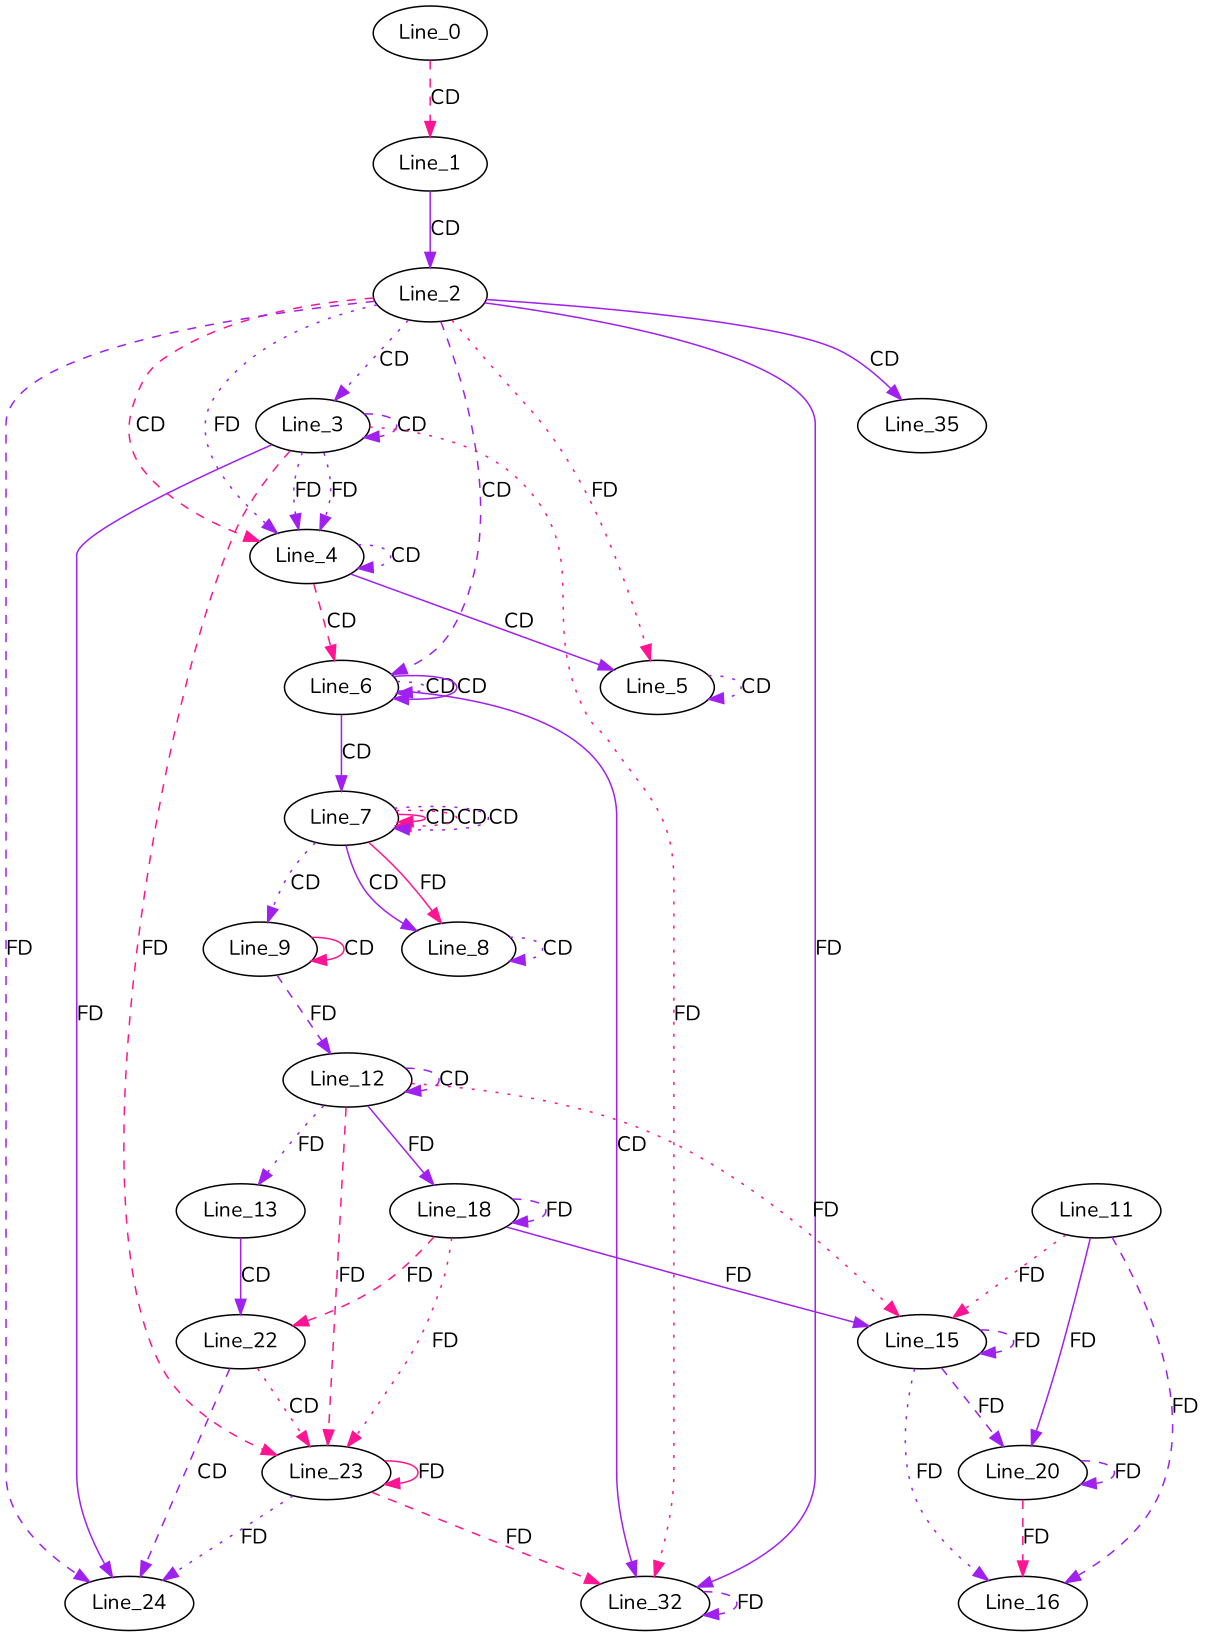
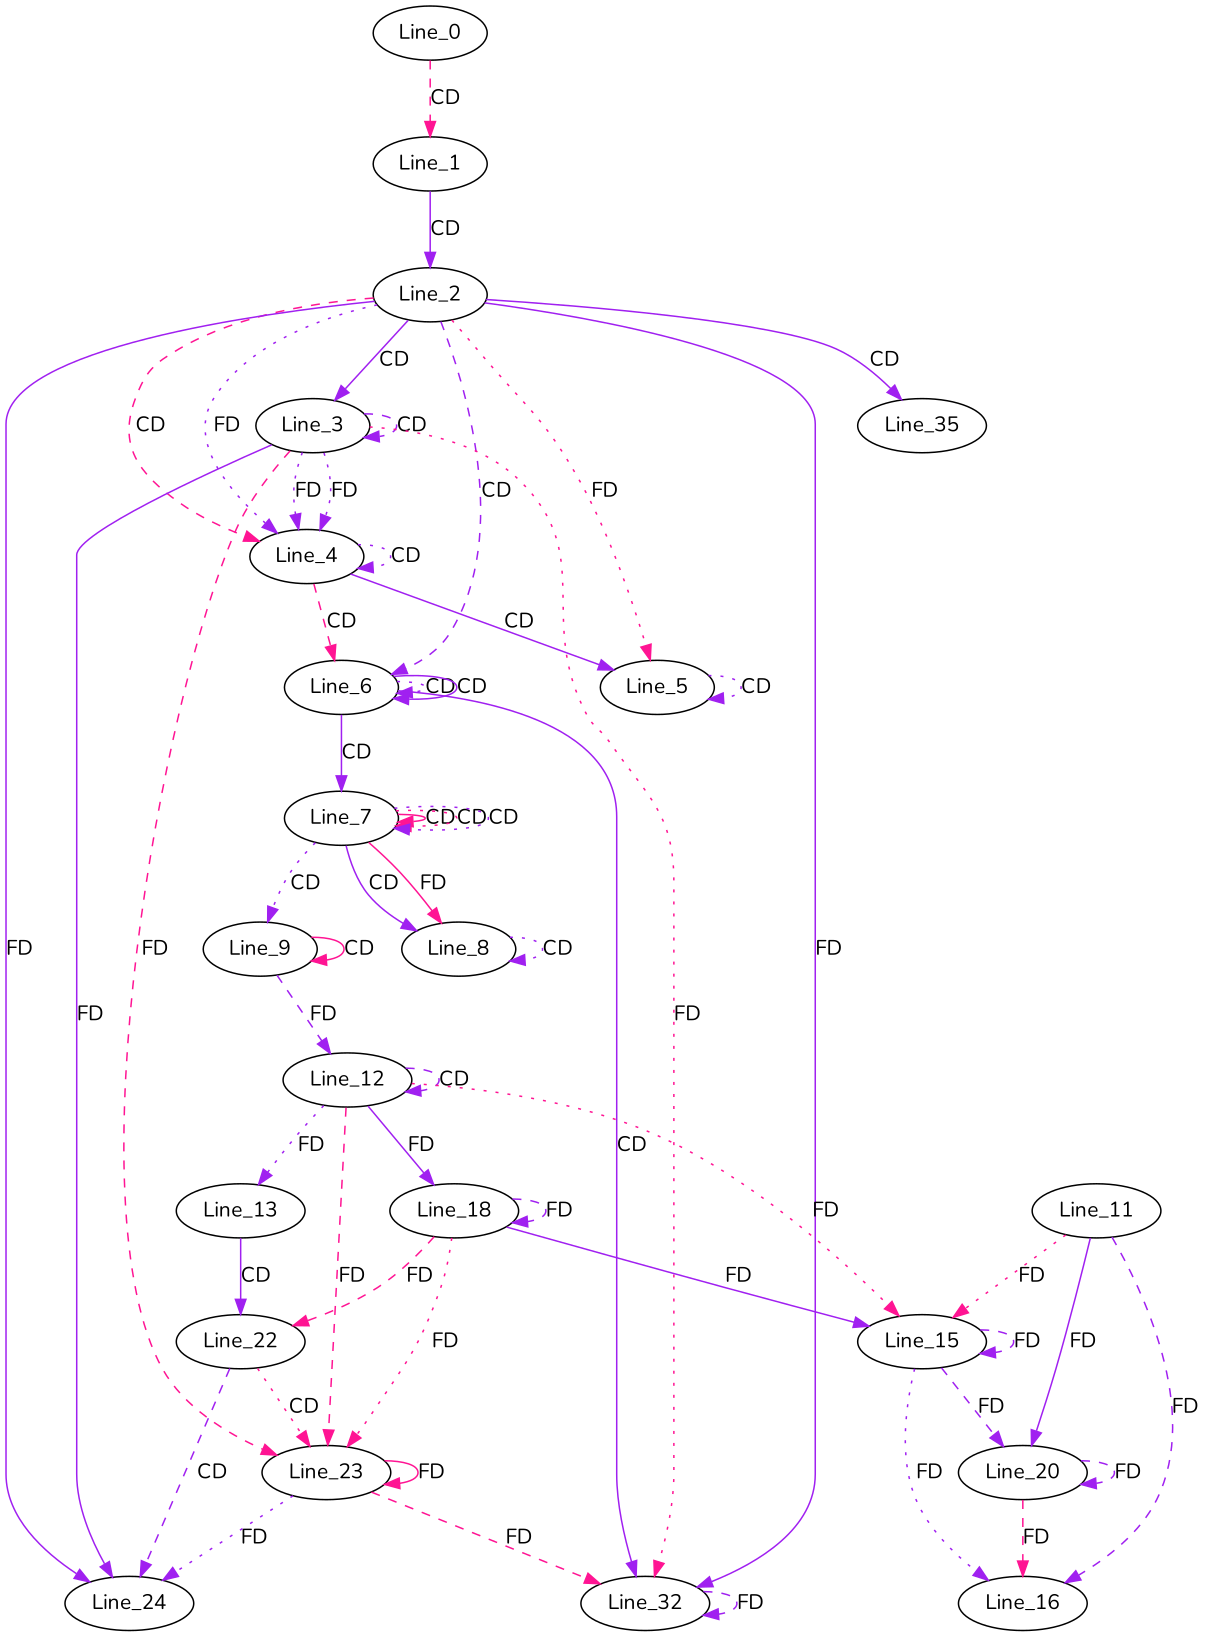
  digraph {
    fontname=Nunito
    node [fontname=Nunito]
    edge [color=purple fontname=Nunito style=dotted]
    Line_0
    Line_1
    Line_2
    Line_3
    Line_4
    Line_5
    Line_6
    Line_24
    Line_32
    Line_35
    Line_23
    Line_7
    Line_8
    Line_9
    Line_12
    Line_13
    Line_15
    Line_18
    Line_22
    Line_16
    Line_20
    Line_11
    Line_0 -> Line_1 [color=deeppink label=CD style=dashed]
    Line_1 -> Line_2 [label=CD style=solid]
-   Line_2 -> Line_3 [label=CD]
+   Line_2 -> Line_3 [label=CD style=solid]
    Line_2 -> Line_4 [color=deeppink label=CD style=dashed]
    Line_2 -> Line_4 [label=FD]
    Line_2 -> Line_5 [color=deeppink label=FD]
    Line_2 -> Line_6 [label=CD style=dashed]
-   Line_2 -> Line_24 [label=FD style=dashed]
+   Line_2 -> Line_24 [label=FD style=solid]
    Line_2 -> Line_32 [label=FD style=solid]
    Line_2 -> Line_35 [label=CD style=solid]
    Line_3 -> Line_3 [label=CD style=dashed]
    Line_3 -> Line_4 [label=FD]
    Line_3 -> Line_4 [label=FD]
    Line_3 -> Line_24 [label=FD style=solid]
    Line_3 -> Line_32 [color=deeppink label=FD]
    Line_3 -> Line_23 [color=deeppink label=FD style=dashed]
    Line_4 -> Line_4 [label=CD]
    Line_4 -> Line_5 [label=CD style=solid]
    Line_4 -> Line_6 [color=deeppink label=CD style=dashed]
    Line_5 -> Line_5 [label=CD]
    Line_6 -> Line_6 [label=CD]
    Line_6 -> Line_6 [label=CD style=solid]
    Line_6 -> Line_32 [label=CD style=solid]
    Line_6 -> Line_7 [label=CD style=solid]
    Line_32 -> Line_32 [label=FD style=dashed]
    Line_23 -> Line_24 [label=FD]
    Line_23 -> Line_32 [color=deeppink label=FD style=dashed]
    Line_23 -> Line_23 [color=deeppink label=FD style=solid]
    Line_7 -> Line_7 [color=deeppink label=CD style=solid]
    Line_7 -> Line_7 [color=deeppink label=CD]
    Line_7 -> Line_7 [label=CD]
    Line_7 -> Line_8 [label=CD style=solid]
    Line_7 -> Line_8 [color=deeppink label=FD style=solid]
    Line_7 -> Line_9 [label=CD]
    Line_8 -> Line_8 [label=CD]
    Line_9 -> Line_9 [color=deeppink label=CD style=solid]
    Line_9 -> Line_12 [label=FD style=dashed]
    Line_12 -> Line_23 [color=deeppink label=FD style=dashed]
    Line_12 -> Line_12 [label=CD style=dashed]
    Line_12 -> Line_13 [label=FD]
    Line_12 -> Line_15 [color=deeppink label=FD]
    Line_12 -> Line_18 [label=FD style=solid]
    Line_13 -> Line_22 [label=CD style=solid]
    Line_15 -> Line_15 [label=FD style=dashed]
    Line_15 -> Line_16 [label=FD]
    Line_15 -> Line_20 [label=FD style=dashed]
    Line_18 -> Line_23 [color=deeppink label=FD]
    Line_18 -> Line_15 [label=FD style=solid]
    Line_18 -> Line_18 [label=FD style=dashed]
    Line_18 -> Line_22 [color=deeppink label=FD style=dashed]
    Line_22 -> Line_24 [label=CD style=dashed]
    Line_22 -> Line_23 [color=deeppink label=CD]
    Line_20 -> Line_16 [color=deeppink label=FD style=dashed]
    Line_20 -> Line_20 [label=FD style=dashed]
    Line_11 -> Line_15 [color=deeppink label=FD]
    Line_11 -> Line_16 [label=FD style=dashed]
    Line_11 -> Line_20 [label=FD style=solid]
  }
